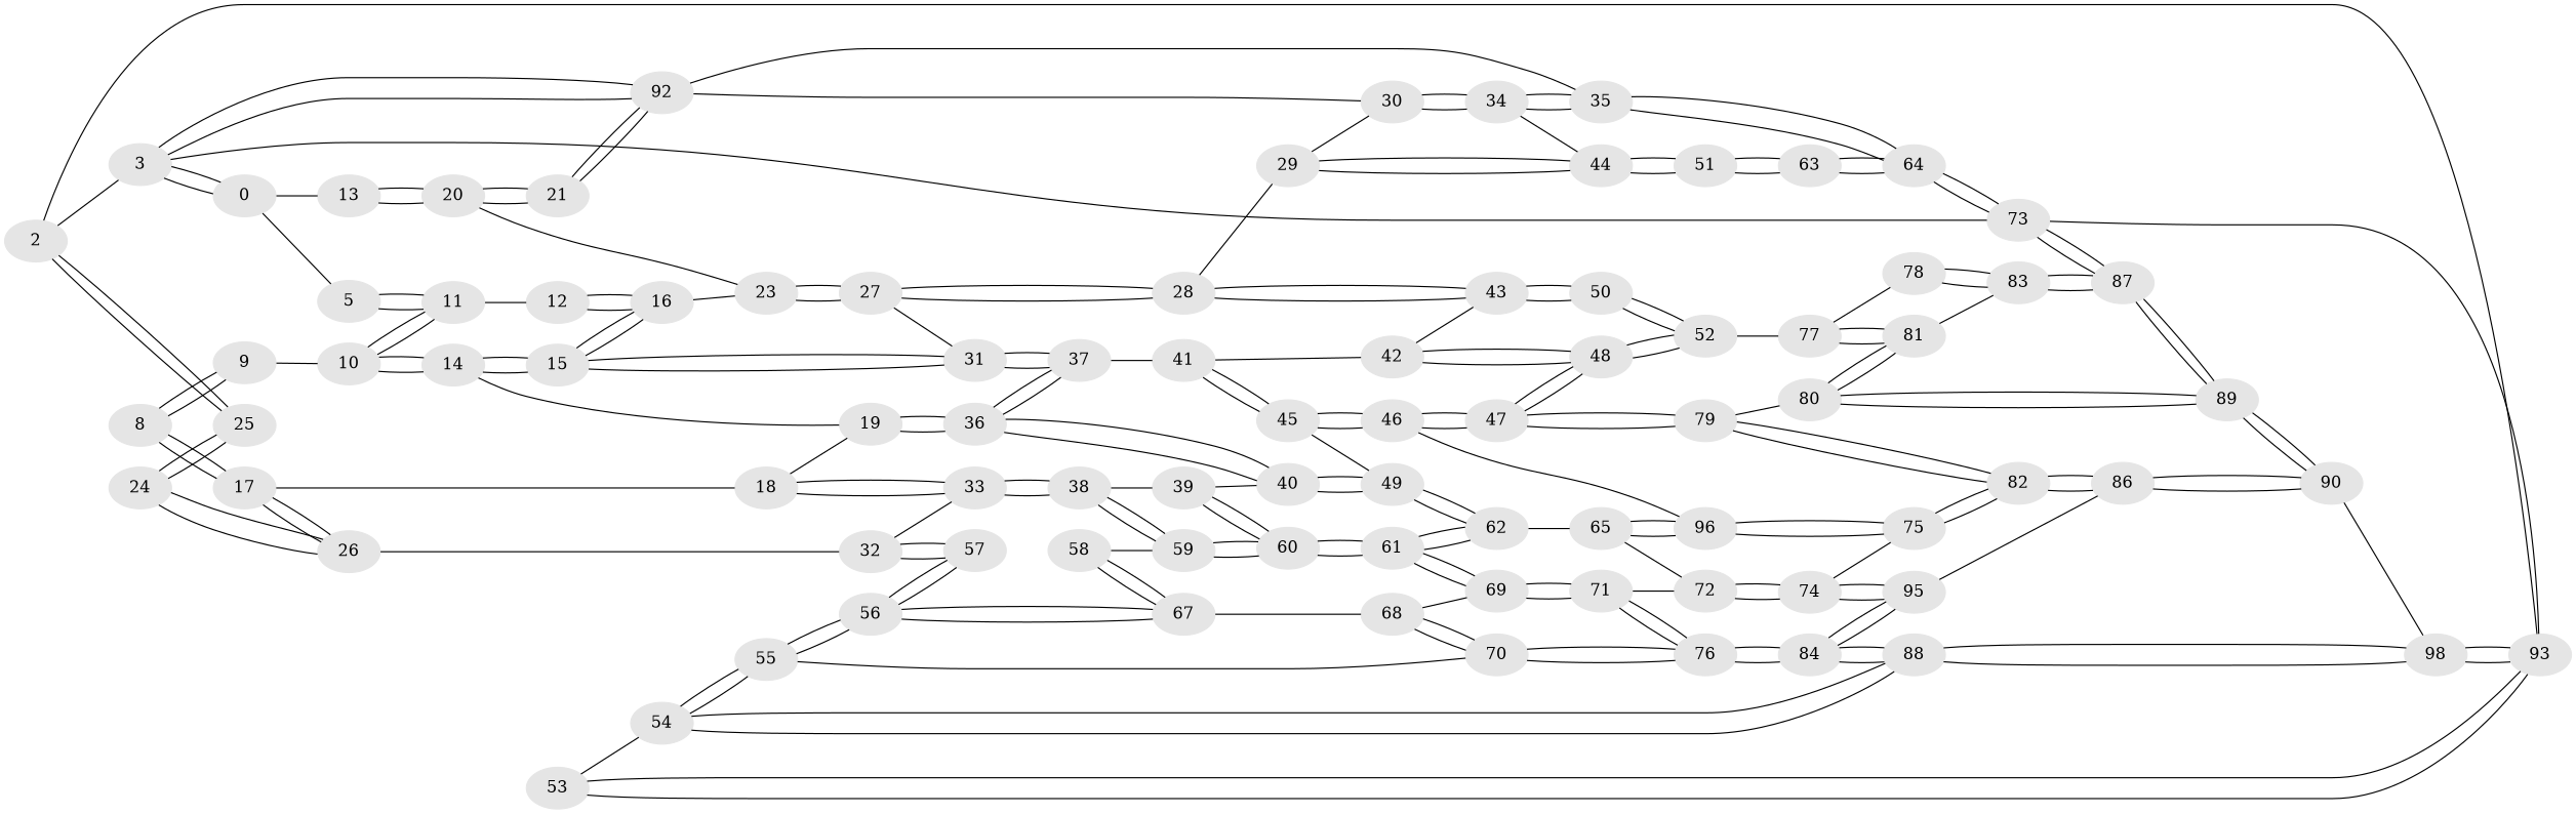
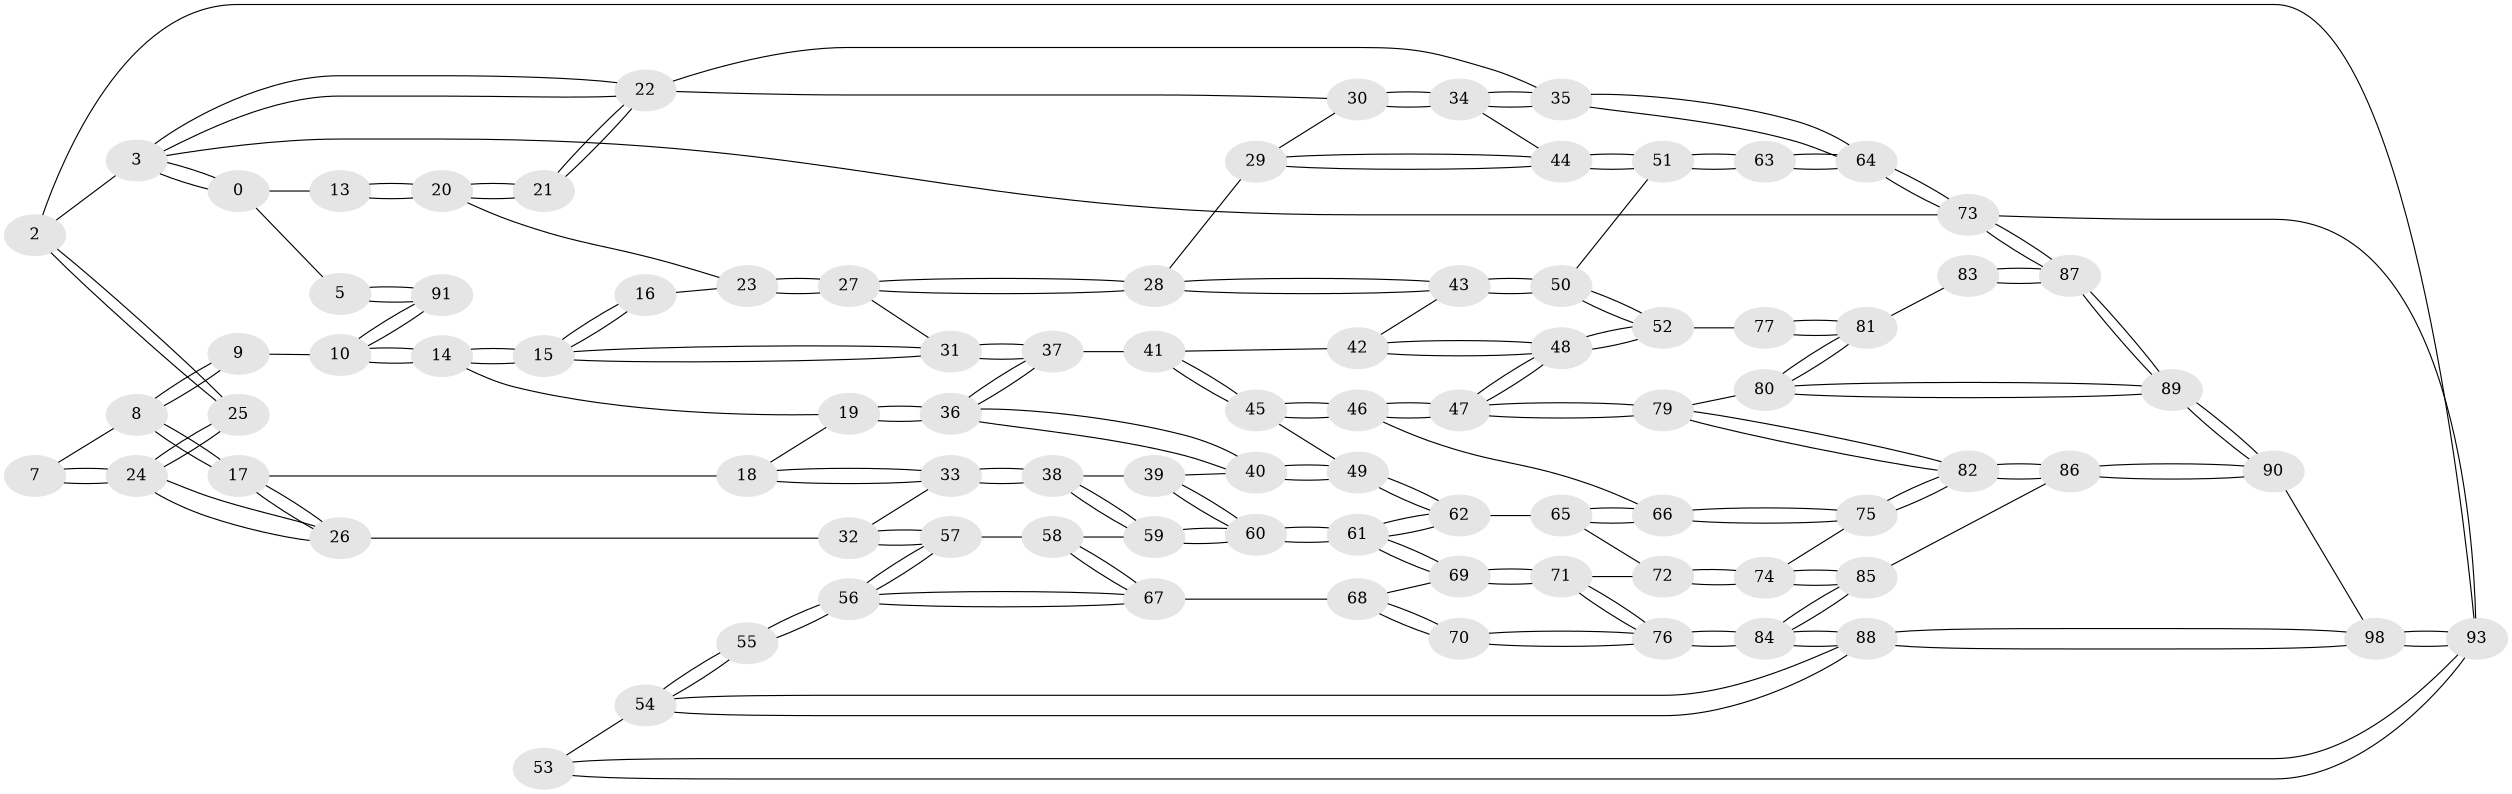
  graph {
    rankdir=LR
    node [color=gray90 style=filled]
    2
    3
    25
    n4 [label=93]
+   7
    8
    24
    n8 [label=0]
-   22 [label=92]
+   22
    73
    5
    13
    30
    35
    87
-   11
+   11 [label=91]
    20
-   12
    9
    10
    17
    26
    18
    14
    15
    19
    16
    23
    21
    31
    36
    37
    27
    33
    32
    38
    40
    34
    64
    28
    53
    54
    57
    29
    43
    44
    50
    51
    41
    58
    39
    59
    49
    42
    45
    60
    61
    62
    48
    46
    52
    63
    47
-   66 [label=96]
+   66
    79
    75
    82
    80
    77
    65
-   78
    81
    55
    88
    56
    70
    n77 [label=98]
    67
    76
    68
    69
    71
    72
    83
    74
    84
-   85 [label=95]
+   85
    89
    86
    90
    2 -- 3
    2 -- 25
    2 -- 25
    2 -- n4
    3 -- n8
    3 -- n8
    3 -- 22
    3 -- 22
    3 -- 73
+   7 -- 8
+   7 -- 24
+   7 -- 24
    8 -- 9
    8 -- 9
    8 -- 17
    8 -- 17
    24 -- 25
    24 -- 25
    24 -- 26
    24 -- 26
    n8 -- 5
    n8 -- 13
    22 -- 30
    22 -- 35
    73 -- n4
    73 -- 87
    73 -- 87
    5 -- 11
    5 -- 11
    13 -- 20
    13 -- 20
    30 -- 34
    30 -- 34
    35 -- 64
    35 -- 64
    87 -- 89
    87 -- 89
-   11 -- 12
    20 -- 23
    20 -- 21
    20 -- 21
-   12 -- 16
-   12 -- 16
    9 -- 10
    10 -- 11
    10 -- 11
    10 -- 14
    10 -- 14
    17 -- 26
    17 -- 26
    17 -- 18
    26 -- 32
    18 -- 19
    18 -- 33
    18 -- 33
    14 -- 15
    14 -- 15
    14 -- 19
    15 -- 16
    15 -- 16
    15 -- 31
    15 -- 31
    19 -- 36
    19 -- 36
    16 -- 23
    23 -- 27
    23 -- 27
    21 -- 22
    21 -- 22
    31 -- 37
    31 -- 37
    36 -- 37
    36 -- 37
    36 -- 40
    36 -- 40
    37 -- 41
    27 -- 31
    27 -- 28
    27 -- 28
    33 -- 38
    33 -- 38
    32 -- 33
    32 -- 57
    32 -- 57
    38 -- 39
    38 -- 59
    38 -- 59
    40 -- 49
    40 -- 49
    34 -- 35
    34 -- 35
    34 -- 44
    64 -- 73
    64 -- 73
    28 -- 29
    28 -- 43
    28 -- 43
    53 -- n4
    53 -- n4
    53 -- 54
    54 -- 55
    54 -- 55
    54 -- 88
    54 -- 88
+   57 -- 58
    29 -- 30
    29 -- 44
    29 -- 44
    43 -- 50
    43 -- 50
    44 -- 51
    44 -- 51
+   50 -- 51
    50 -- 52
    50 -- 52
    51 -- 63
    51 -- 63
    41 -- 42
    41 -- 45
    41 -- 45
    58 -- 59
    58 -- 67
    58 -- 67
    39 -- 40
    39 -- 60
    39 -- 60
    59 -- 60
    59 -- 60
    49 -- 62
    49 -- 62
    42 -- 43
    42 -- 48
    42 -- 48
    45 -- 49
    45 -- 46
    45 -- 46
    60 -- 61
    60 -- 61
    61 -- 62
    61 -- 62
    61 -- 69
    61 -- 69
    62 -- 65
    48 -- 52
    48 -- 52
    46 -- 47
    46 -- 47
    46 -- 66
    52 -- 77
    63 -- 64
    63 -- 64
    47 -- 48
    47 -- 48
    47 -- 79
    47 -- 79
    66 -- 75
    66 -- 75
    79 -- 82
    79 -- 82
    79 -- 80
    75 -- 82
    75 -- 82
    82 -- 86
    82 -- 86
    80 -- 81
    80 -- 81
    80 -- 89
    80 -- 89
-   77 -- 78
    77 -- 81
    77 -- 81
    65 -- 66
    65 -- 66
    65 -- 72
-   78 -- 83
-   78 -- 83
    81 -- 83
    55 -- 56
    55 -- 56
-   55 -- 70
    88 -- n77
    88 -- n77
    56 -- 57
    56 -- 57
    56 -- 67
    56 -- 67
    70 -- 76
    70 -- 76
    n77 -- n4
    n77 -- n4
    67 -- 68
    76 -- 84
    76 -- 84
    68 -- 70
    68 -- 70
    68 -- 69
    69 -- 71
    69 -- 71
    71 -- 76
    71 -- 76
    71 -- 72
    72 -- 74
    72 -- 74
    83 -- 87
    83 -- 87
    74 -- 75
    74 -- 85
    74 -- 85
    84 -- 88
    84 -- 88
    84 -- 85
    84 -- 85
    85 -- 86
    89 -- 90
    89 -- 90
    86 -- 90
    86 -- 90
    90 -- n77
  }
